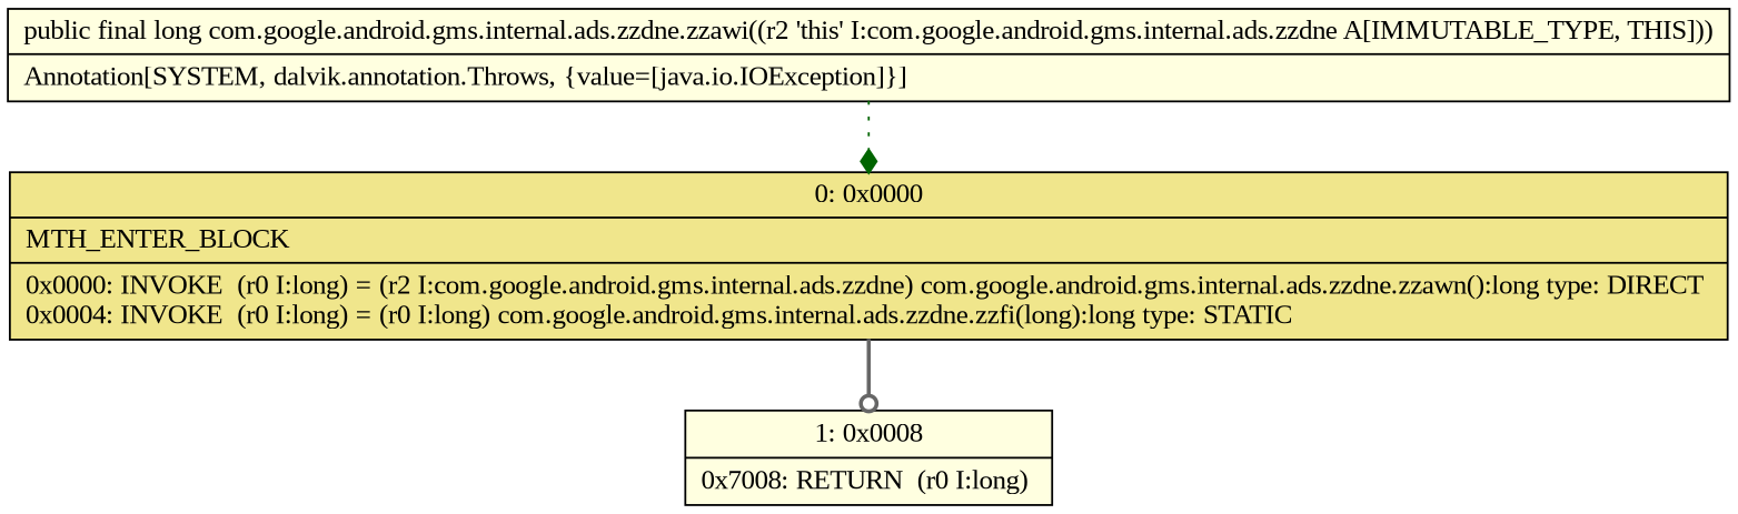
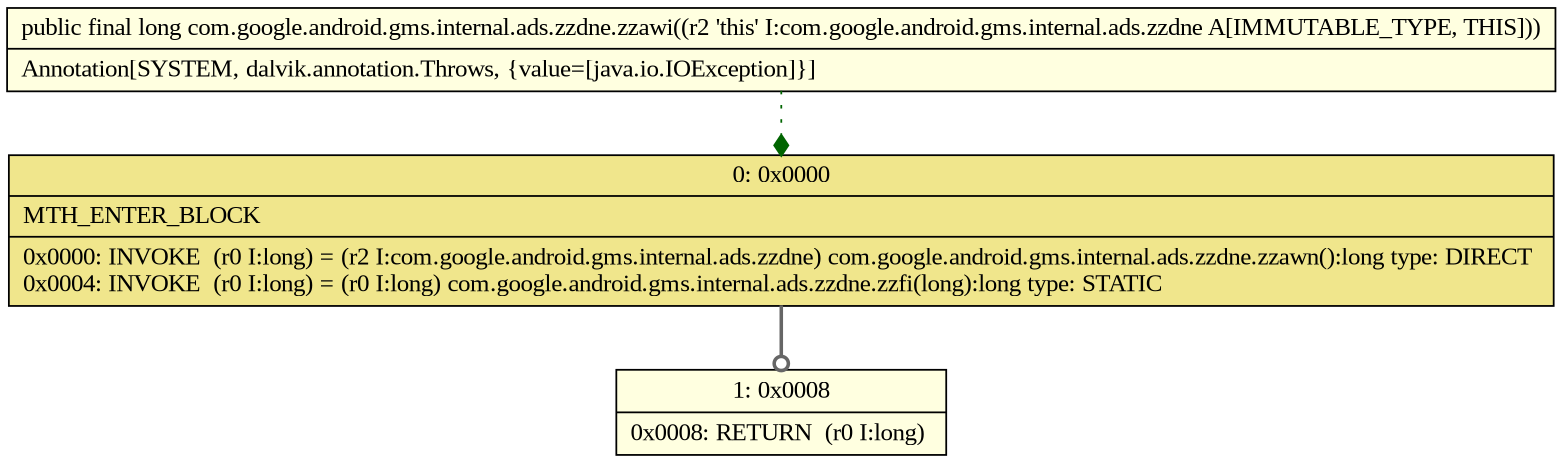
  digraph {
    fontname="Liberation Serif"
    node [shape=record style=filled fillcolor=lightyellow fontname="Liberation Serif"]
    edge [fontname="Liberation Serif"]
    n1 [label="{0\:\ 0x0000|MTH_ENTER_BLOCK\l|0x0000: INVOKE  (r0 I:long) = (r2 I:com.google.android.gms.internal.ads.zzdne) com.google.android.gms.internal.ads.zzdne.zzawn():long type: DIRECT \l0x0004: INVOKE  (r0 I:long) = (r0 I:long) com.google.android.gms.internal.ads.zzdne.zzfi(long):long type: STATIC \l}" fillcolor=khaki]
-   n2 [label="{1\:\ 0x0008|0x7008: RETURN  (r0 I:long) \l}"]
+   n2 [label="{1\:\ 0x0008|0x0008: RETURN  (r0 I:long) \l}"]
    n3 [label="{public final long com.google.android.gms.internal.ads.zzdne.zzawi((r2 'this' I:com.google.android.gms.internal.ads.zzdne A[IMMUTABLE_TYPE, THIS]))  | Annotation[SYSTEM, dalvik.annotation.Throws, \{value=[java.io.IOException]\}]\l}"]
    n1 -> n2 [color=gray40 style=bold arrowhead=odot]
    n3 -> n1 [color=darkgreen style=dotted arrowhead=diamond]
  }
